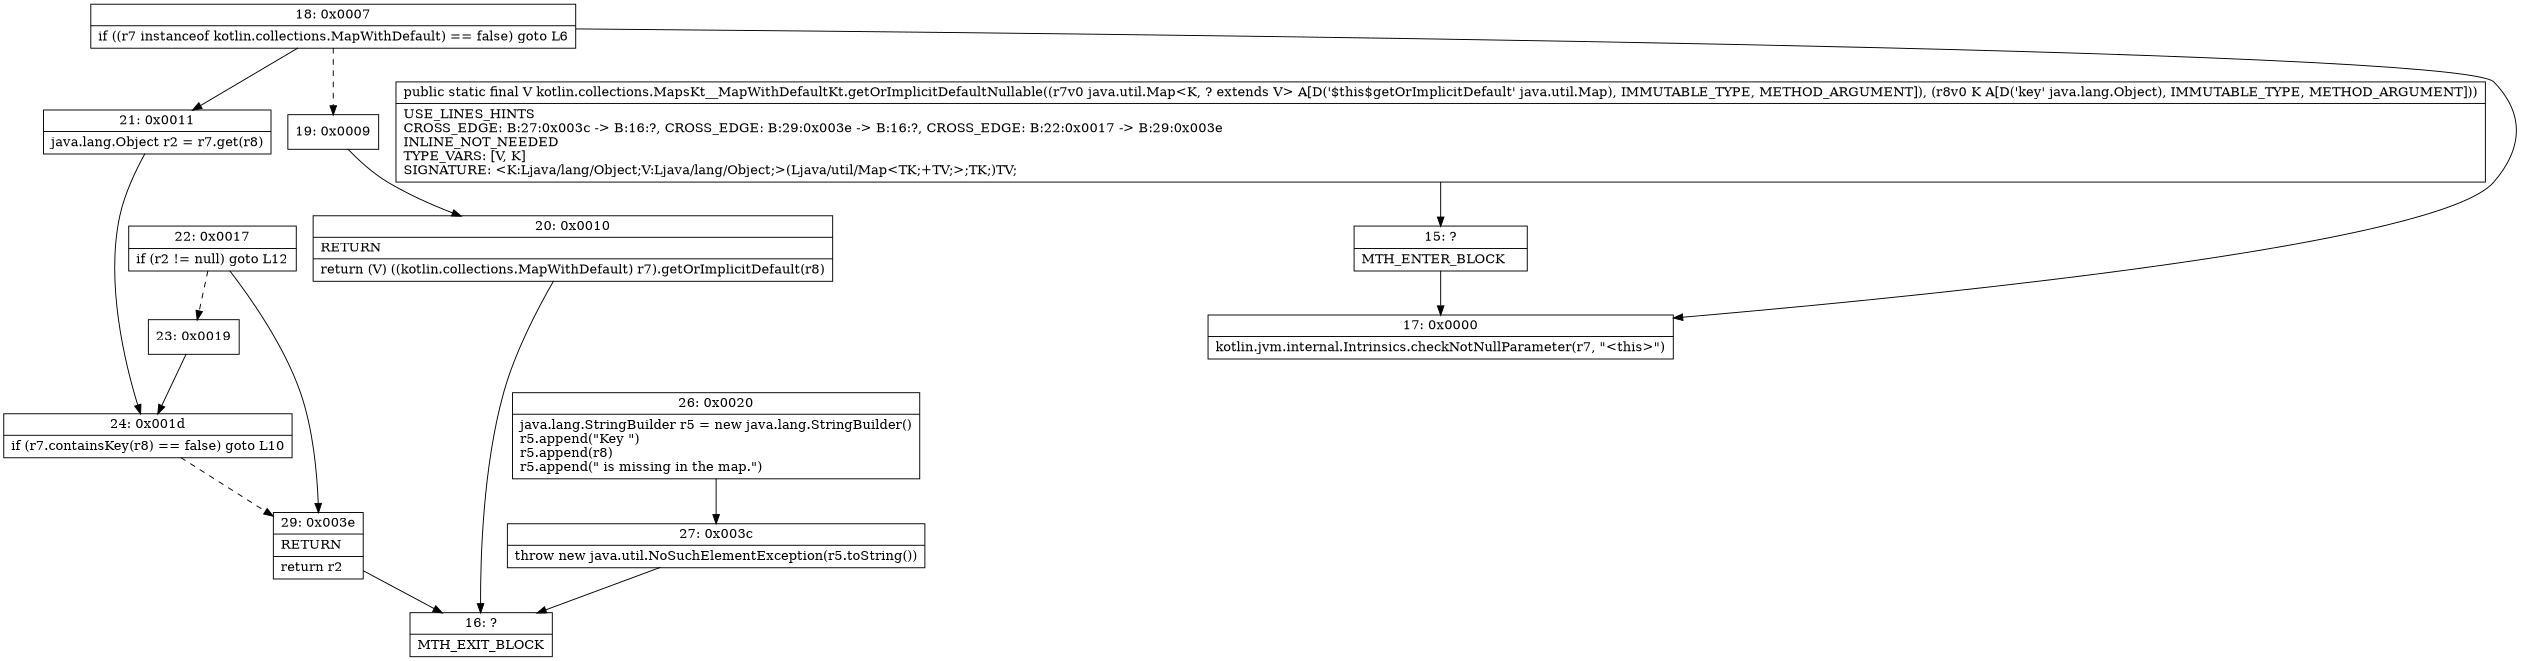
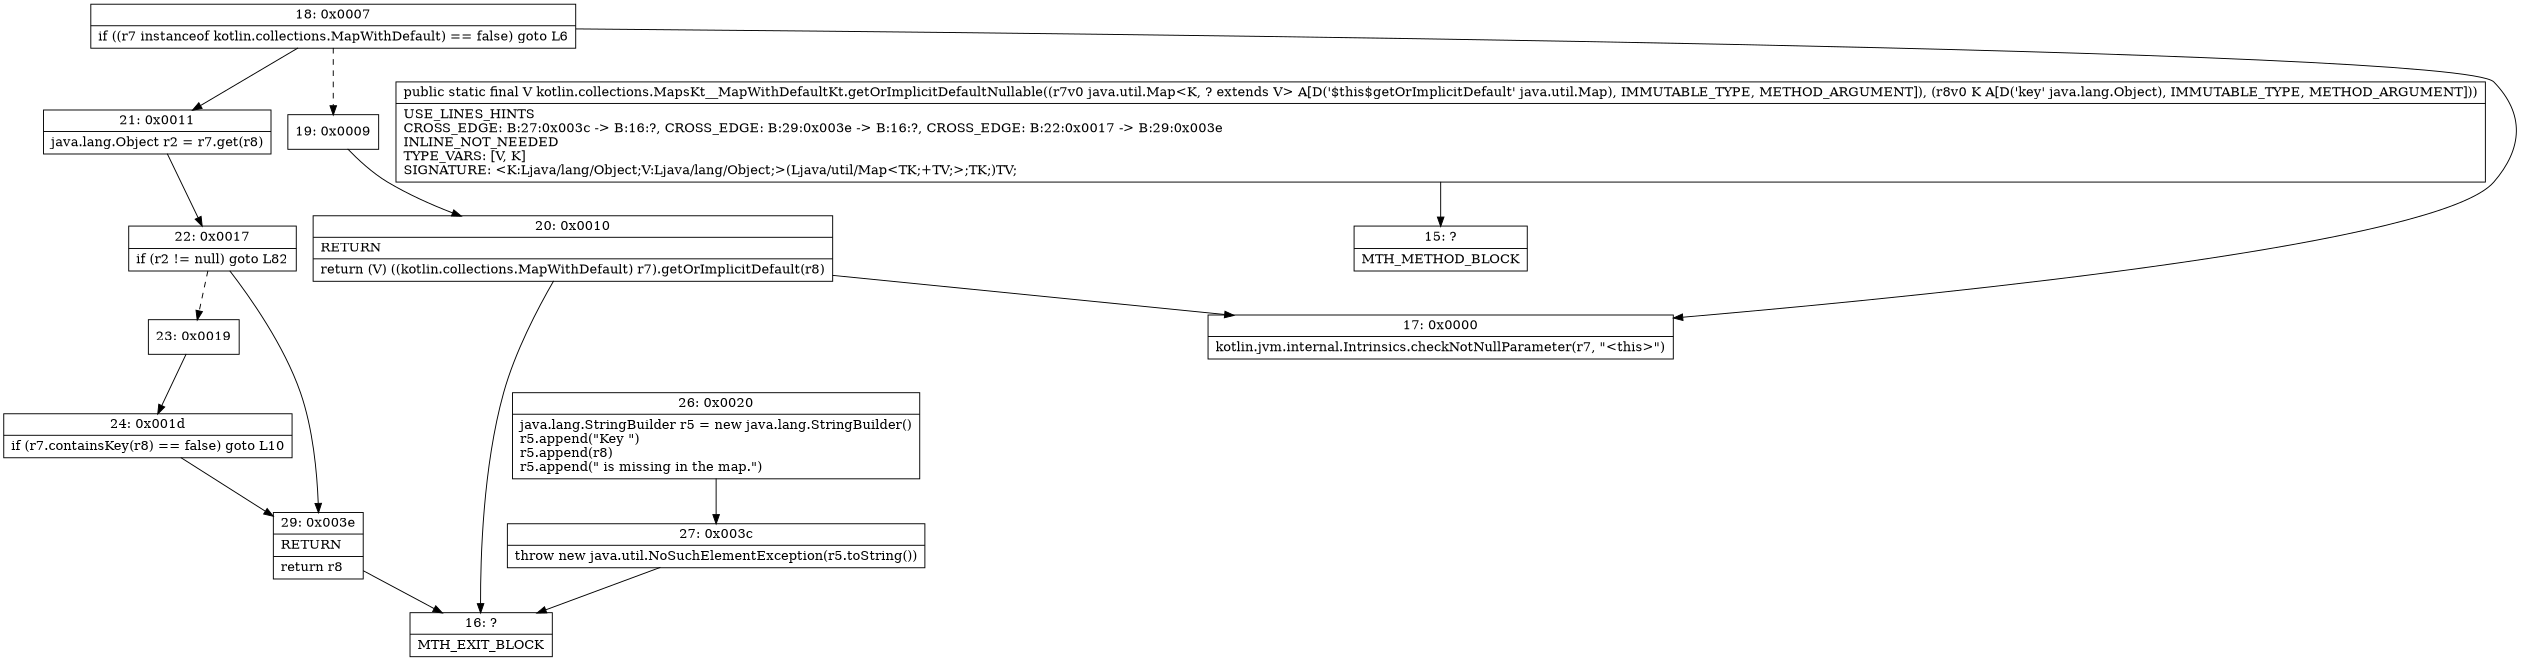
  digraph {
    node [shape=record]
-   n1 [label="{15\:\ ?|MTH_ENTER_BLOCK\l}"]
+   n1 [label="{15\:\ ?|MTH_METHOD_BLOCK\l}"]
    n2 [label="{17\:\ 0x0000|kotlin.jvm.internal.Intrinsics.checkNotNullParameter(r7, \"\<this\>\")\l}"]
    n3 [label="{18\:\ 0x0007|if ((r7 instanceof kotlin.collections.MapWithDefault) == false) goto L6\l}"]
    n4 [label="{19\:\ 0x0009}"]
    n5 [label="{21\:\ 0x0011|java.lang.Object r2 = r7.get(r8)\l}"]
    n6 [label="{20\:\ 0x0010|RETURN\l|return (V) ((kotlin.collections.MapWithDefault) r7).getOrImplicitDefault(r8)\l}"]
-   n7 [label="{22\:\ 0x0017|if (r2 != null) goto L12\l}"]
+   n7 [label="{22\:\ 0x0017|if (r2 != null) goto L82\l}"]
    n8 [label="{16\:\ ?|MTH_EXIT_BLOCK\l}"]
    n9 [label="{23\:\ 0x0019}"]
-   n10 [label="{29\:\ 0x003e|RETURN\l|return r2\l}"]
+   n10 [label="{29\:\ 0x003e|RETURN\l|return r8\l}"]
    n11 [label="{24\:\ 0x001d|if (r7.containsKey(r8) == false) goto L10\l}"]
    n12 [label="{26\:\ 0x0020|java.lang.StringBuilder r5 = new java.lang.StringBuilder()\lr5.append(\"Key \")\lr5.append(r8)\lr5.append(\" is missing in the map.\")\l}"]
    n13 [label="{27\:\ 0x003c|throw new java.util.NoSuchElementException(r5.toString())\l}"]
    n14 [label="{public static final V kotlin.collections.MapsKt__MapWithDefaultKt.getOrImplicitDefaultNullable((r7v0 java.util.Map\<K, ? extends V\> A[D('$this$getOrImplicitDefault' java.util.Map), IMMUTABLE_TYPE, METHOD_ARGUMENT]), (r8v0 K A[D('key' java.lang.Object), IMMUTABLE_TYPE, METHOD_ARGUMENT]))  | USE_LINES_HINTS\lCROSS_EDGE: B:27:0x003c \-\> B:16:?, CROSS_EDGE: B:29:0x003e \-\> B:16:?, CROSS_EDGE: B:22:0x0017 \-\> B:29:0x003e\lINLINE_NOT_NEEDED\lTYPE_VARS: [V, K]\lSIGNATURE: \<K:Ljava\/lang\/Object;V:Ljava\/lang\/Object;\>(Ljava\/util\/Map\<TK;+TV;\>;TK;)TV;\l}"]
-   n1 -> n2
+   n6 -> n2
    n3 -> n2
    n3 -> n4 [style=dashed]
    n3 -> n5
    n4 -> n6
-   n5 -> n11
+   n5 -> n7
    n6 -> n8
    n7 -> n9 [style=dashed]
    n7 -> n10
    n9 -> n11
    n10 -> n8
-   n11 -> n10 [style=dashed]
+   n11 -> n10 [style=solid]
    n12 -> n13
    n13 -> n8
    n14 -> n1
  }
